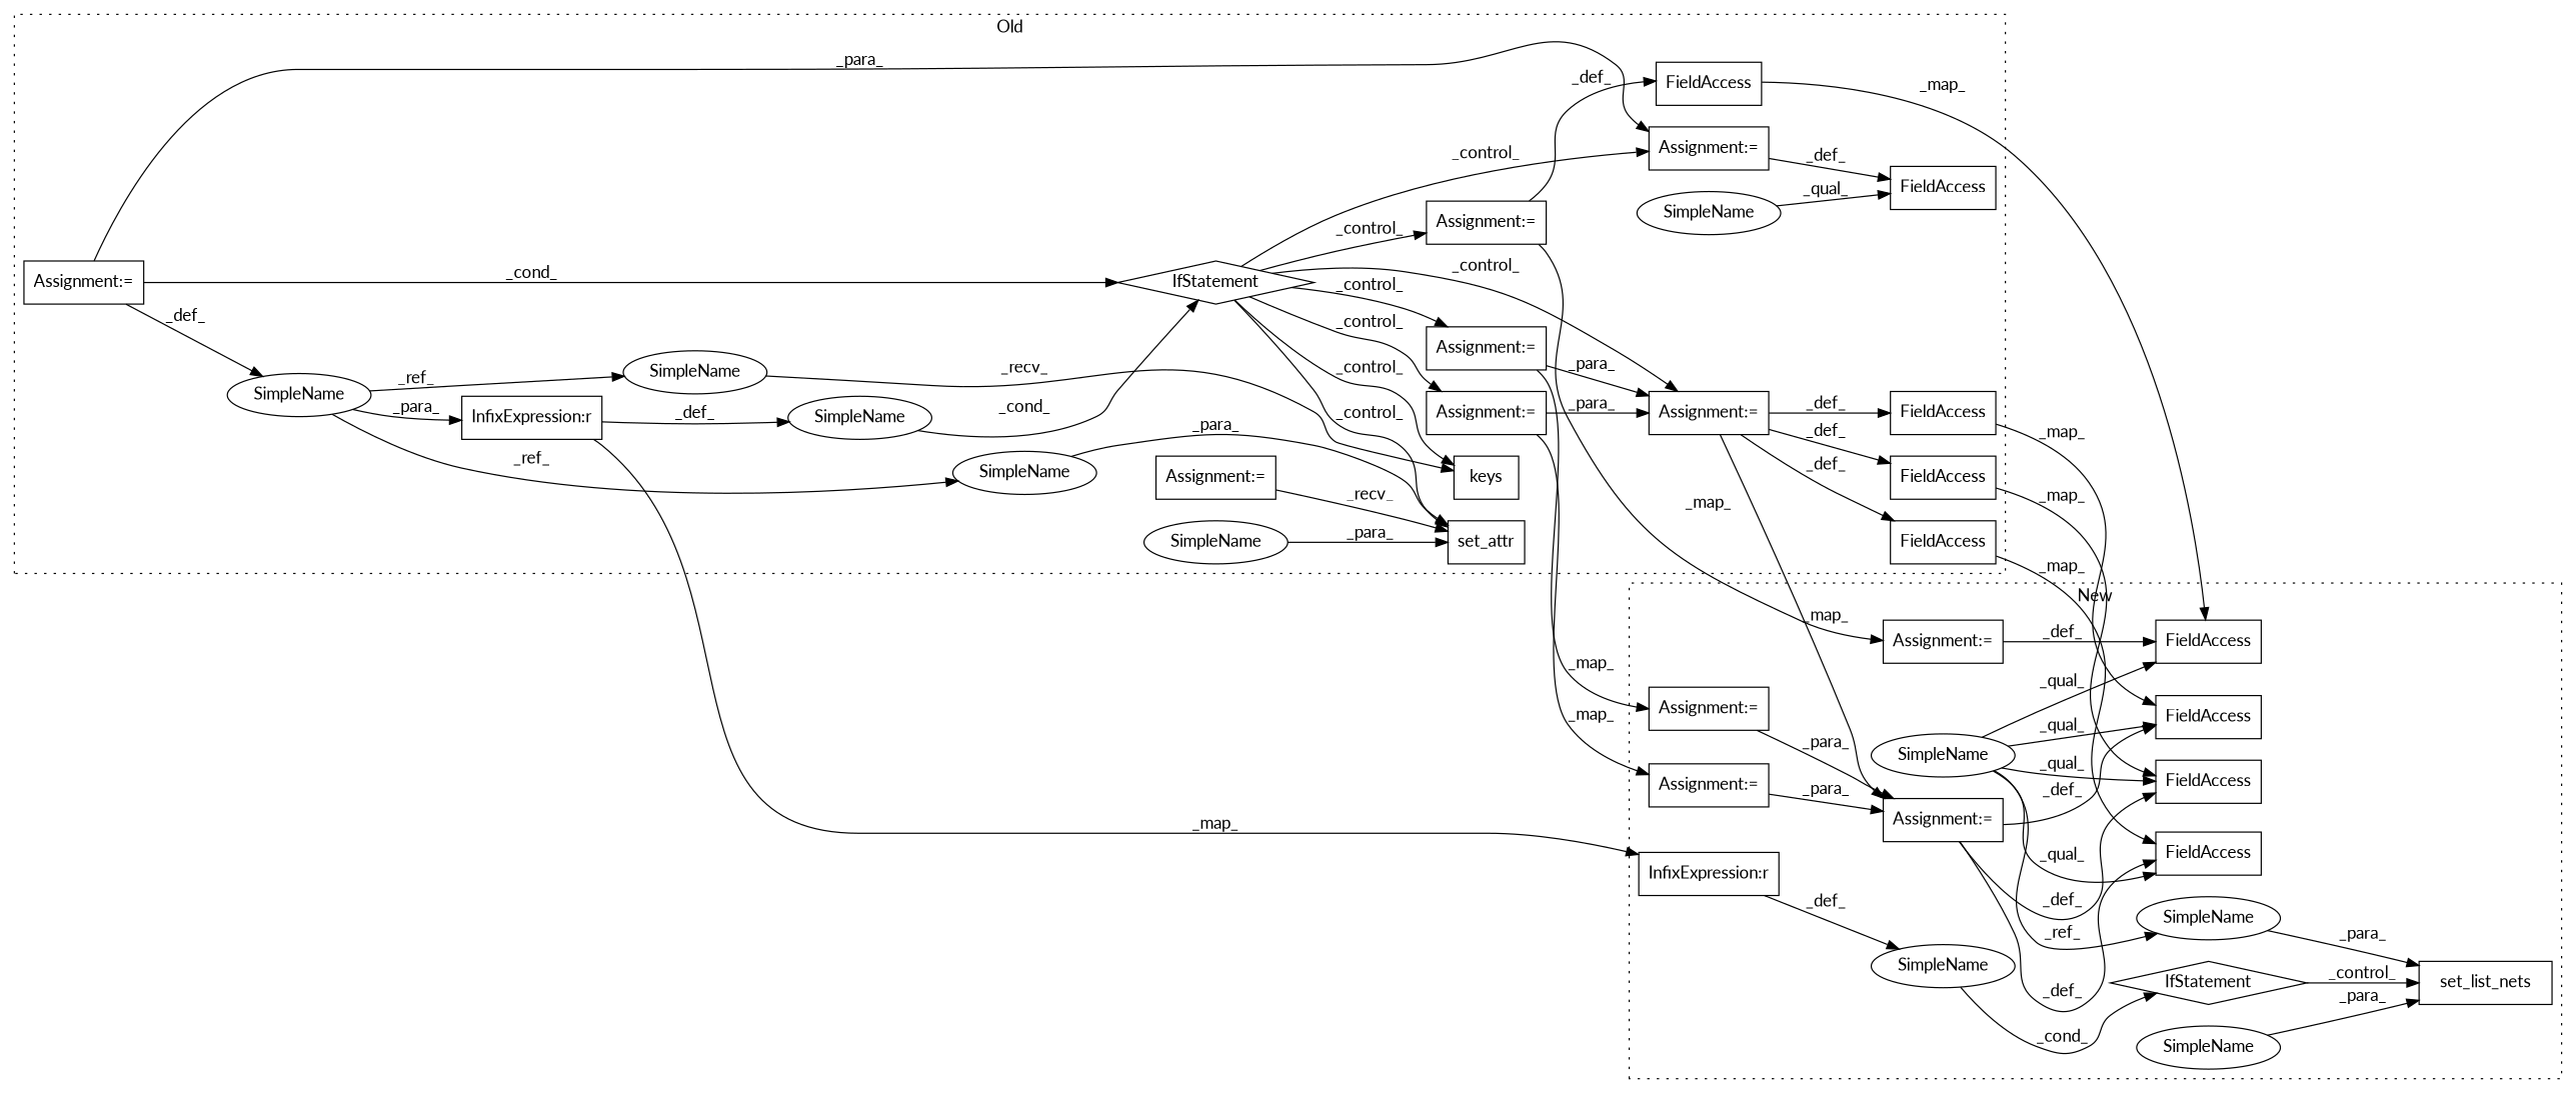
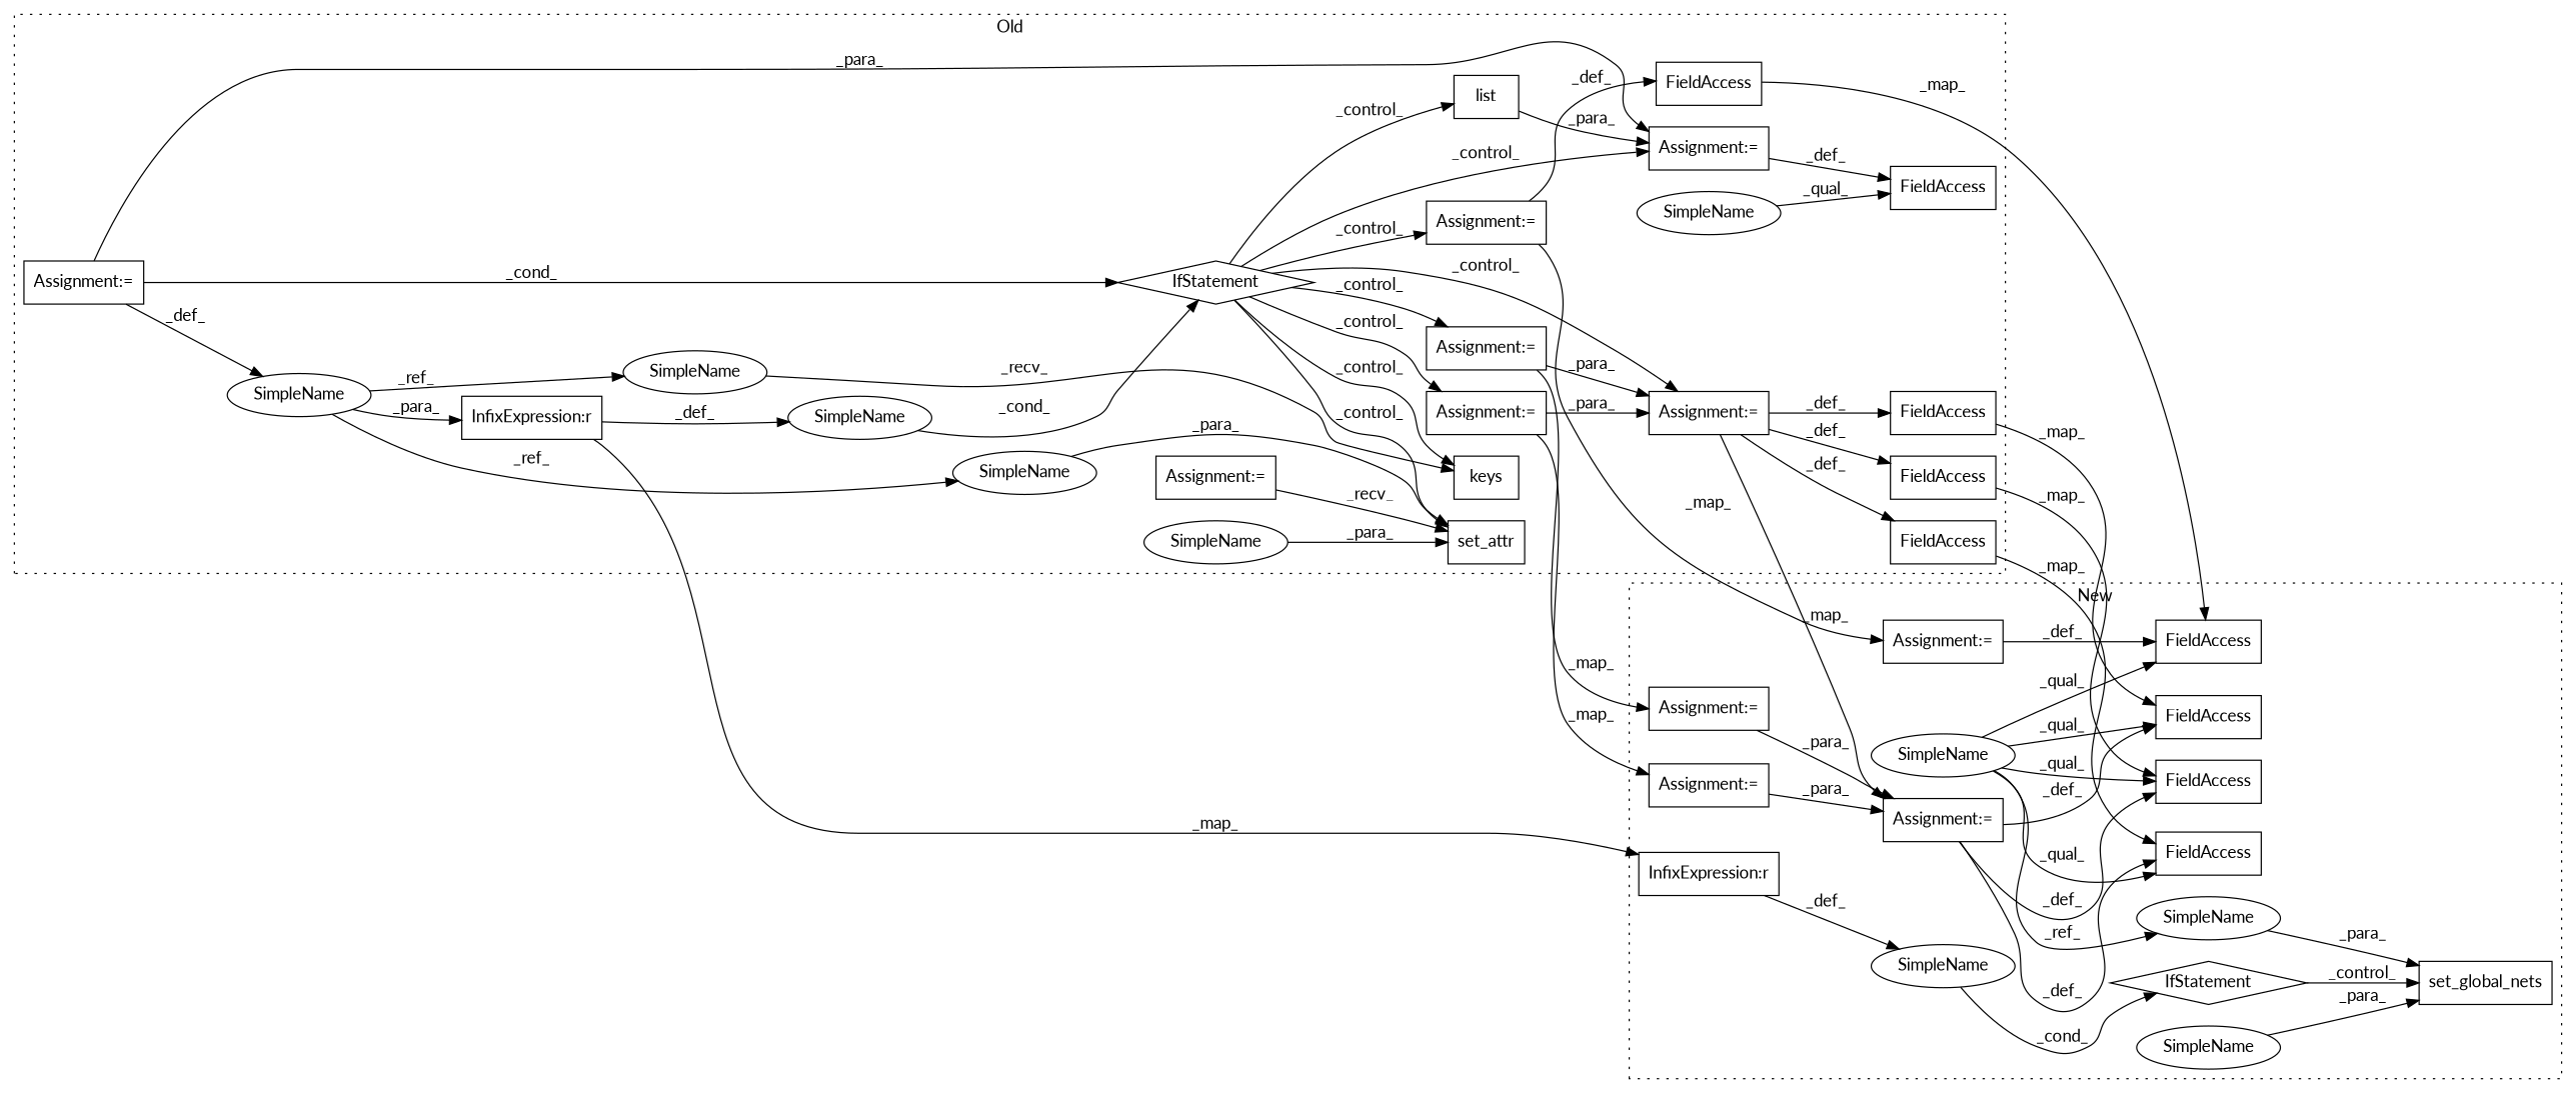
  digraph {
    fontname=Lato
    rankdir=LR
    node [a=7 fontname=Lato l=1 shape=box]
    edge [fontname=Lato]
+   n1 [a=32 l="5,1" label=list s="5299,5322"]
    n2 [a=42 label=SimpleName shape=ellipse l=""]
    n3 [a=32 l=6 label=keys s=5316]
    n4 [a=27 l=4 label="InfixExpression:r" s=4909]
    n5 [a=22 l=14 label=FieldAccess s=5284]
    n6 [a=32 l="9,1" label=set_attr s="5250,5275"]
    n7 [a=25 l="4,2" label=IfStatement s="4894,4917" shape=diamond]
    n8 [a=42 l=11 label=SimpleName s=4486 shape=ellipse]
    n9 [l=11 label="Assignment:=" s=4486]
    n10 [l=4 label="Assignment:=" s=4472]
    n11 [label="Assignment:=" s=5298]
    n12 [a=22 l=17 label=FieldAccess s=5400]
    n13 [label="Assignment:=" s=5067]
    n14 [a=22 l=8 label=FieldAccess s=5059]
    n15 [a=22 l=14 label=FieldAccess s=5176]
    n16 [label="Assignment:=" s=5190]
    n17 [a=22 l=10 label=FieldAccess s=5335]
    n18 [label="Assignment:=" s=4933]
    n19 [label="Assignment:=" s=4968]
    n20 [a=42 l=4 label=SimpleName s=5284 shape=ellipse]
    n21 [a=42 l=4 label=SimpleName s=5259 shape=ellipse]
    n22 [a=42 l=11 label=SimpleName s=5264 shape=ellipse]
    n23 [a=42 l=11 label=SimpleName s=5304 shape=ellipse]
-   n24 [a=32 l="16,1" label=set_list_nets s="5245,5277"]
+   n24 [a=32 l="16,1" label=set_global_nets s="5245,5277"]
    n25 [a=27 l=4 label="InfixExpression:r" s=5218]
    n26 [a=42 label=SimpleName shape=ellipse l=""]
    n27 [a=25 l="4,2" label=IfStatement s="5203,5226" shape=diamond]
    n28 [a=42 l=4 label=SimpleName s=4338 shape=ellipse]
    n29 [a=22 l=17 label=FieldAccess s=5115]
    n30 [label="Assignment:=" s=4892]
    n31 [a=22 l=8 label=FieldAccess s=4884]
    n32 [a=22 l=14 label=FieldAccess s=4997]
    n33 [label="Assignment:=" s=5011]
    n34 [a=22 l=10 label=FieldAccess s=5050]
    n35 [label="Assignment:=" s=4764]
    n36 [label="Assignment:=" s=4797]
    n37 [a=42 l=11 label=SimpleName s=5266 shape=ellipse]
    n38 [a=42 l=4 label=SimpleName s=5261 shape=ellipse]
    subgraph cluster_1 {
      label=Old
      style=dotted
+     n1
      n2
      n3
      n4
      n5
      n6
      n7
      n8
      n9
      n10
      n11
      n12
      n13
      n14
      n15
      n16
      n17
      n18
      n19
      n20
      n21
      n22
      n23
    }
    subgraph cluster_2 {
      label=New
      style=dotted
      n24
      n25
      n26
      n27
      n28
      n29
      n30
      n31
      n32
      n33
      n34
      n35
      n36
      n37
      n38
    }
+   n1 -> n11 [label=_para_]
    n2 -> n7 [label=_cond_]
    n4 -> n2 [label=_def_]
    n4 -> n25 [label=_map_]
+   n7 -> n1 [label=_control_]
    n7 -> n3 [label=_control_]
    n7 -> n6 [label=_control_]
    n7 -> n11 [label=_control_]
    n7 -> n13 [label=_control_]
    n7 -> n16 [label=_control_]
    n7 -> n18 [label=_control_]
    n7 -> n19 [label=_control_]
    n8 -> n4 [label=_para_]
    n8 -> n22 [label=_ref_]
    n8 -> n23 [label=_ref_]
    n9 -> n7 [label=_cond_]
    n9 -> n8 [label=_def_]
    n9 -> n11 [label=_para_]
    n10 -> n6 [label=_recv_]
    n11 -> n5 [label=_def_]
    n12 -> n29 [label=_map_]
    n13 -> n12 [label=_def_]
    n13 -> n14 [label=_def_]
    n13 -> n17 [label=_def_]
    n13 -> n30 [label=_map_]
    n14 -> n31 [label=_map_]
    n15 -> n32 [label=_map_]
    n16 -> n15 [label=_def_]
    n16 -> n33 [label=_map_]
    n17 -> n34 [label=_map_]
    n18 -> n13 [label=_para_]
    n18 -> n35 [label=_map_]
    n19 -> n13 [label=_para_]
    n19 -> n36 [label=_map_]
    n20 -> n5 [label=_qual_]
    n21 -> n6 [label=_para_]
    n22 -> n6 [label=_para_]
    n23 -> n3 [label=_recv_]
    n25 -> n26 [label=_def_]
    n26 -> n27 [label=_cond_]
    n27 -> n24 [label=_control_]
    n28 -> n29 [label=_qual_]
    n28 -> n31 [label=_qual_]
    n28 -> n32 [label=_qual_]
    n28 -> n34 [label=_qual_]
    n28 -> n38 [label=_ref_]
    n30 -> n29 [label=_def_]
    n30 -> n31 [label=_def_]
    n30 -> n34 [label=_def_]
    n33 -> n32 [label=_def_]
    n35 -> n30 [label=_para_]
    n36 -> n30 [label=_para_]
    n37 -> n24 [label=_para_]
    n38 -> n24 [label=_para_]
  }
